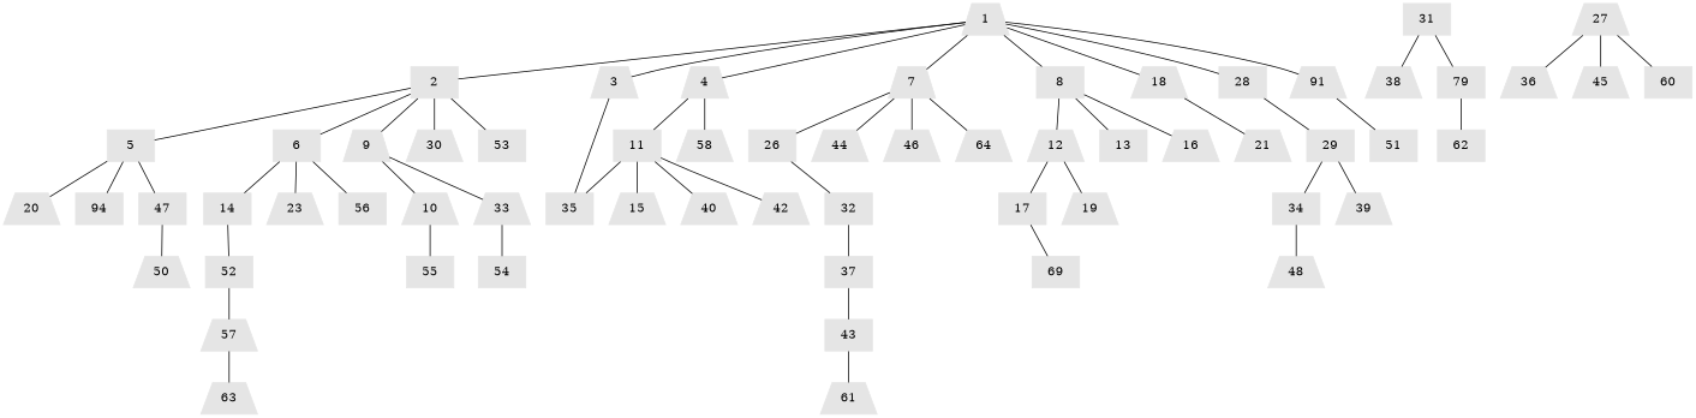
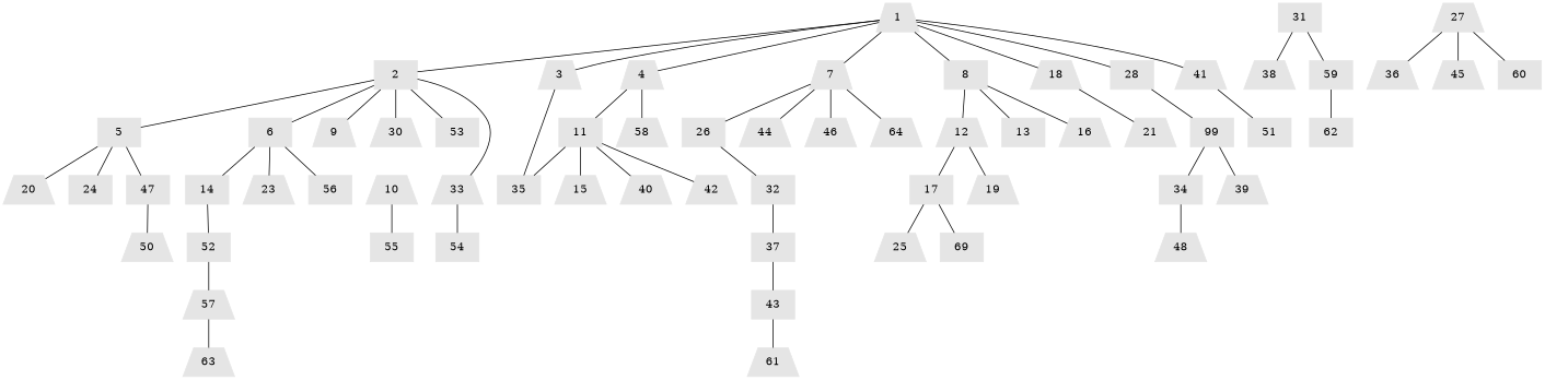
  graph {
    node [color=gray90 shape=trapezium style=filled]
    2 [shape=box]
    1
    3
    4
    7
    8 [shape=box]
    18
    28 [shape=box]
-   41 [label=91]
+   41
    5 [shape=box]
    6 [shape=box]
    9
    30
    53 [shape=box]
    35 [shape=box]
    11 [shape=box]
    58
    26 [shape=box]
    44
    46
    64
    12
    13 [shape=box]
    16
    21
-   29 [shape=box]
+   29 [shape=box label=99]
    51 [shape=box]
    20
-   24 [shape=box label=94]
+   24 [shape=box]
    47 [shape=box]
    14 [shape=box]
    23
    56 [shape=box]
    10
    33
    15
    40
    42
    50
    52 [shape=box]
    32 [shape=box]
    17 [shape=box]
    19
    55 [shape=box]
    54 [shape=box]
    31 [shape=box]
    38
-   59 [shape=box label=79]
+   59 [shape=box]
+   25
    n50 [label=69 shape=box]
    57
    27
    36
    45
    60 [shape=box]
    37 [shape=box]
    34 [shape=box]
    39
    48
    62 [shape=box]
    43 [shape=box]
    61
    63
    2 -- 5
    2 -- 6
    2 -- 9
    2 -- 30
    2 -- 53
    1 -- 2
    1 -- 3
    1 -- 4
    1 -- 7
    1 -- 8
    1 -- 18
    1 -- 28
    1 -- 41
    3 -- 35
    4 -- 11
    4 -- 58
    7 -- 26
    7 -- 44
    7 -- 46
    7 -- 64
    8 -- 12
    8 -- 13
    8 -- 16
    18 -- 21
    28 -- 29
    41 -- 51
    5 -- 20
    5 -- 24
    5 -- 47
    6 -- 14
    6 -- 23
    6 -- 56
-   9 -- 10
-   9 -- 33
+   2 -- 33
    11 -- 35
    11 -- 15
    11 -- 40
    11 -- 42
    26 -- 32
    12 -- 17
    12 -- 19
    29 -- 34
    29 -- 39
    47 -- 50
    14 -- 52
    10 -- 55
    33 -- 54
    52 -- 57
    32 -- 37
+   17 -- 25
    17 -- n50
    31 -- 38
    31 -- 59
    59 -- 62
    57 -- 63
    27 -- 36
    27 -- 45
    27 -- 60
    37 -- 43
    34 -- 48
    43 -- 61
  }
